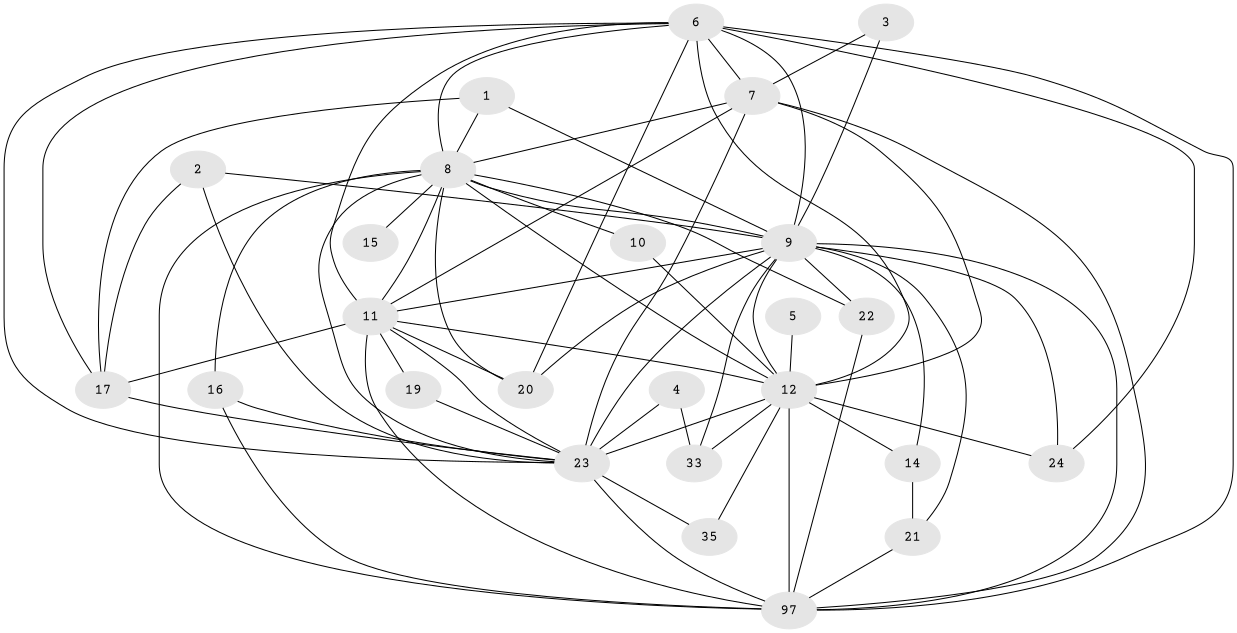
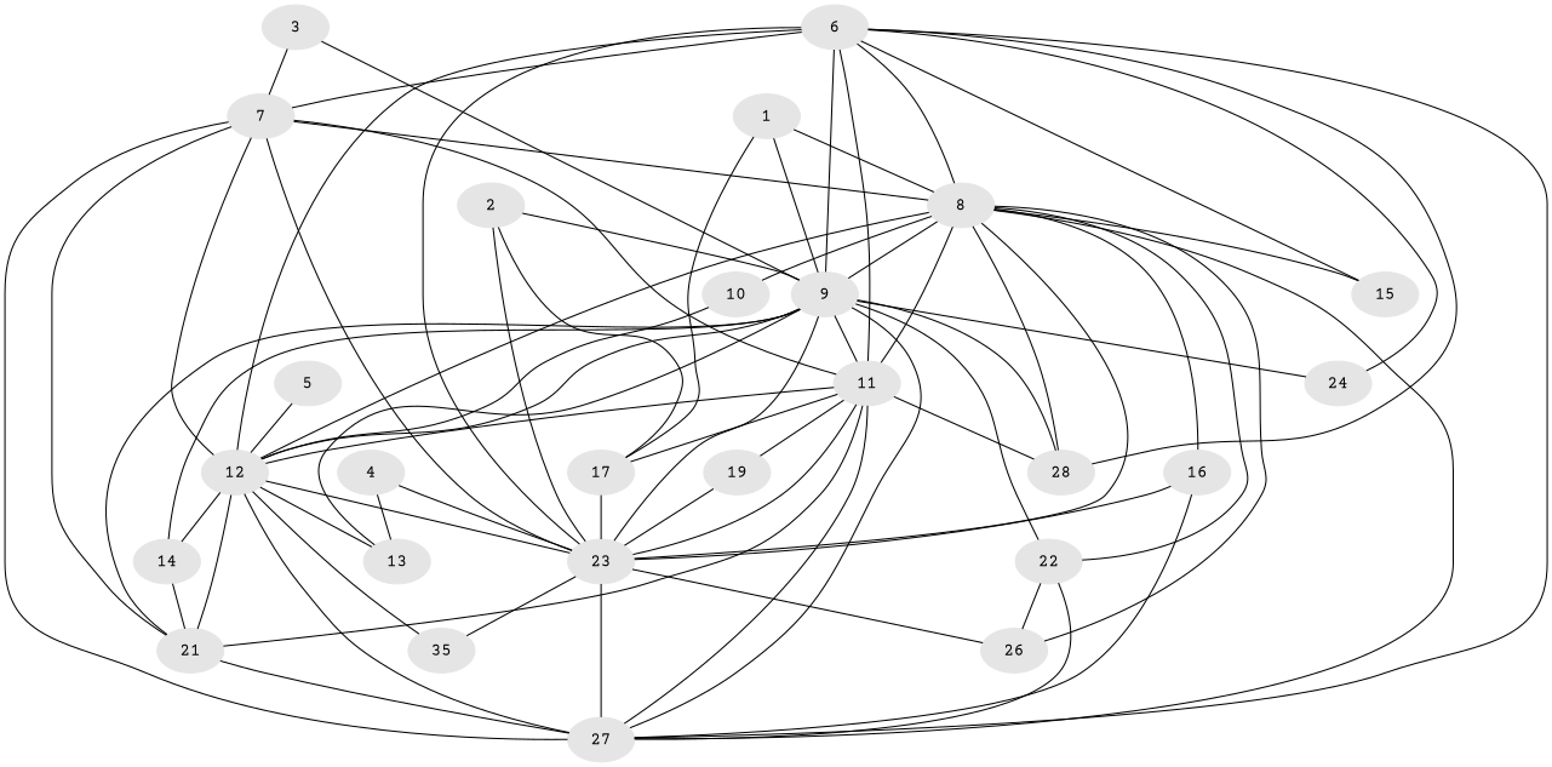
  graph {
    fontname="Courier Prime"
    node [color=gray90 fontname="Courier Prime" style=filled]
    edge [fontname="Courier Prime" weight=1.0]
    1
    8
    9
    17
    23
    12
    11
    15
-   20
-   27 [label=97]
+   20 [label=28]
+   27
    10
    16
    22
+   26
    24
    21
-   13 [label=33]
+   13
    14
    2
    n20 [label=35]
    3
    7
    4
    5
    6
    19
    1 -- 8
    1 -- 9
    1 -- 17
    8 -- 9
    8 -- 23 [weight=2.0]
    8 -- 12 [weight=2.0]
    8 -- 11
    8 -- 15
    8 -- 20
    8 -- 27
    8 -- 10
    8 -- 16
    8 -- 22
+   8 -- 26
    9 -- 23 [weight=3.0]
    9 -- 12 [weight=3.0]
    9 -- 11 [weight=2.0]
    9 -- 20
    9 -- 27
    9 -- 22
    9 -- 24
    9 -- 21
    9 -- 13
    9 -- 14
    17 -- 23
    23 -- 27 [weight=2.0]
+   23 -- 26
    23 -- n20
    12 -- 23 [weight=5.0]
    12 -- 27 [weight=3.0]
-   12 -- 24
+   12 -- 21
    12 -- 13
    12 -- 14
    12 -- n20
    11 -- 17
    11 -- 23 [weight=2.0]
    11 -- 12 [weight=2.0]
    11 -- 20
    11 -- 27
+   11 -- 21
    11 -- 19
    10 -- 12
    16 -- 23
    16 -- 27
    22 -- 27
+   22 -- 26
    21 -- 27
    14 -- 21
    2 -- 9
    2 -- 17
    2 -- 23
    3 -- 9
    3 -- 7
    7 -- 8 [weight=3.0]
    7 -- 23 [weight=2.0]
    7 -- 12 [weight=2.0]
    7 -- 11
    7 -- 27
+   7 -- 21
    4 -- 23
    4 -- 13
    5 -- 12
    6 -- 8
    6 -- 9 [weight=2.0]
    6 -- 23 [weight=2.0]
    6 -- 12 [weight=2.0]
    6 -- 11
-   6 -- 17
+   6 -- 15
    6 -- 20
    6 -- 27
    6 -- 24
    6 -- 7
    19 -- 23 [weight=2.0]
  }
